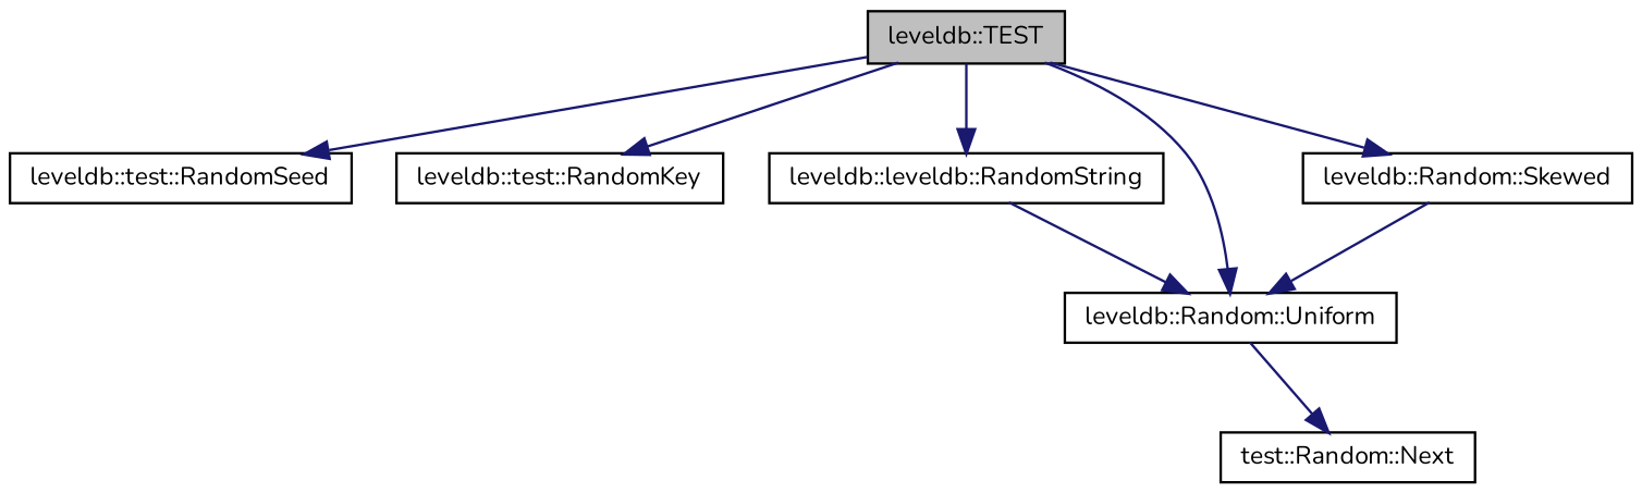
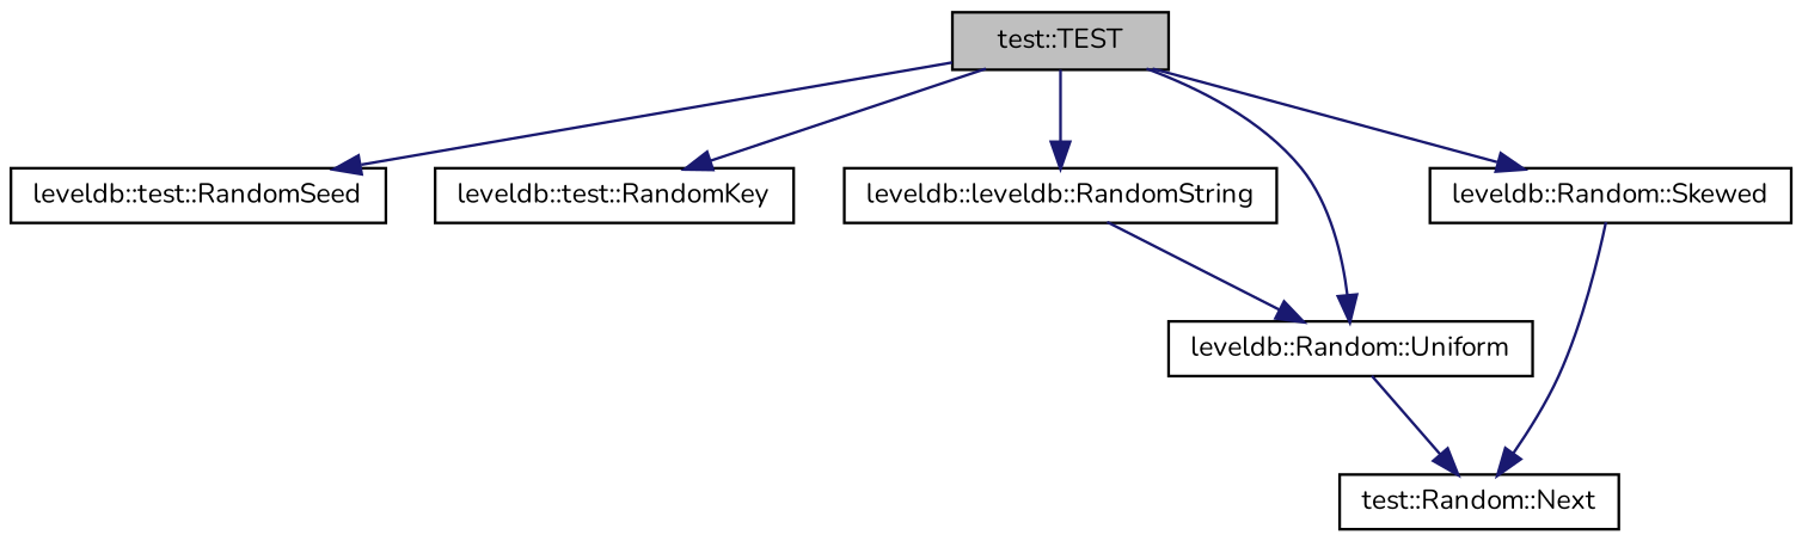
  digraph {
    fontname=Nunito
    rankdir=TB
    node [color=black fillcolor=white fontname=Nunito fontsize=10 shape=record style=filled]
    edge [color=midnightblue fontname=Nunito fontsize=10 labelfontname=Helvetica labelfontsize=10 style=solid]
-   n1 [fillcolor=grey75 fontcolor=black height=0.2 label="leveldb::TEST" width=0.4]
+   n1 [fillcolor=grey75 fontcolor=black height=0.2 label="test::TEST" width=0.4]
    n2 [height=0.2 label="leveldb::test::RandomSeed" width=0.4]
    n3 [height=0.2 label="leveldb::test::RandomKey" width=0.4]
    n4 [height=0.2 label="leveldb::Random::Skewed" width=0.4]
    n5 [height=0.2 label="leveldb::leveldb::RandomString" width=0.4]
    n6 [height=0.2 label="leveldb::Random::Uniform" width=0.4]
    n7 [height=0.2 label="test::Random::Next" width=0.4]
    n1 -> n2
    n1 -> n3
    n1 -> n4
    n1 -> n5
    n1 -> n6
-   n4 -> n6
+   n4 -> n7
    n5 -> n6
    n6 -> n7
  }
